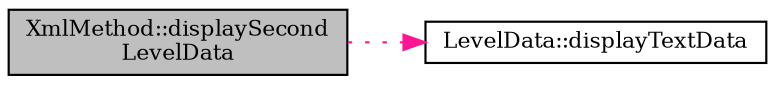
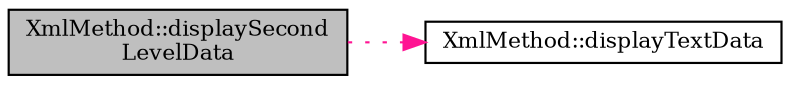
  digraph {
    rankdir=LR
    fontname="DejaVu Serif"
    node [color=black fontname="DejaVu Serif" fontsize=10 shape=record style=filled]
    n1 [fillcolor=grey75 fontcolor=black height=0.2 label="XmlMethod::displaySecond\lLevelData" width=0.4]
-   n2 [fillcolor=white height=0.2 label="LevelData::displayTextData" width=0.4]
+   n2 [fillcolor=white height=0.2 label="XmlMethod::displayTextData" width=0.4]
    n1 -> n2 [color=deeppink fontname="DejaVu Serif" fontsize=10 labelfontname=Helvetica labelfontsize=10 style=dotted]
  }
